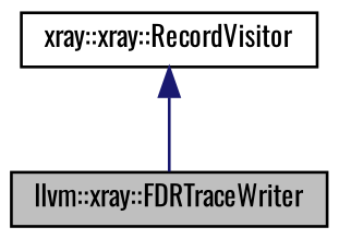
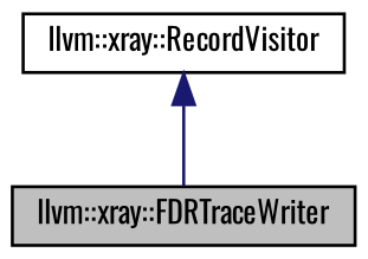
  digraph {
    fontname=Oswald
    node [color=black fontname=Oswald fontsize=10 shape=record]
    n1 [fillcolor=grey75 fontcolor=black height=0.2 label="llvm::xray::FDRTraceWriter" style=filled width=0.4]
-   n2 [height=0.2 label="xray::xray::RecordVisitor" width=0.4]
+   n2 [height=0.2 label="llvm::xray::RecordVisitor" width=0.4]
    n2 -> n1 [color=midnightblue dir=back fontname=Oswald fontsize=10 labelfontname=Helvetica labelfontsize=10 style=solid]
  }
